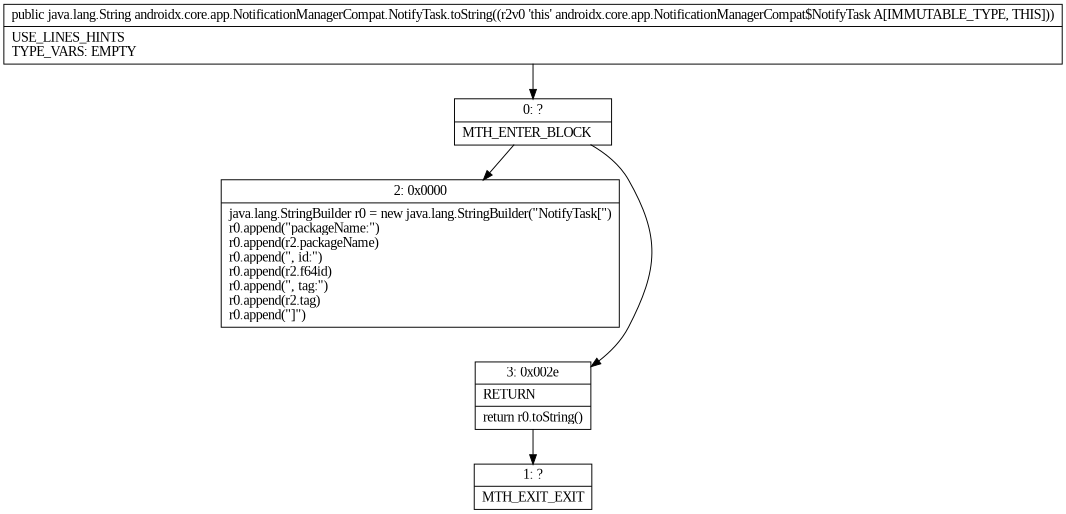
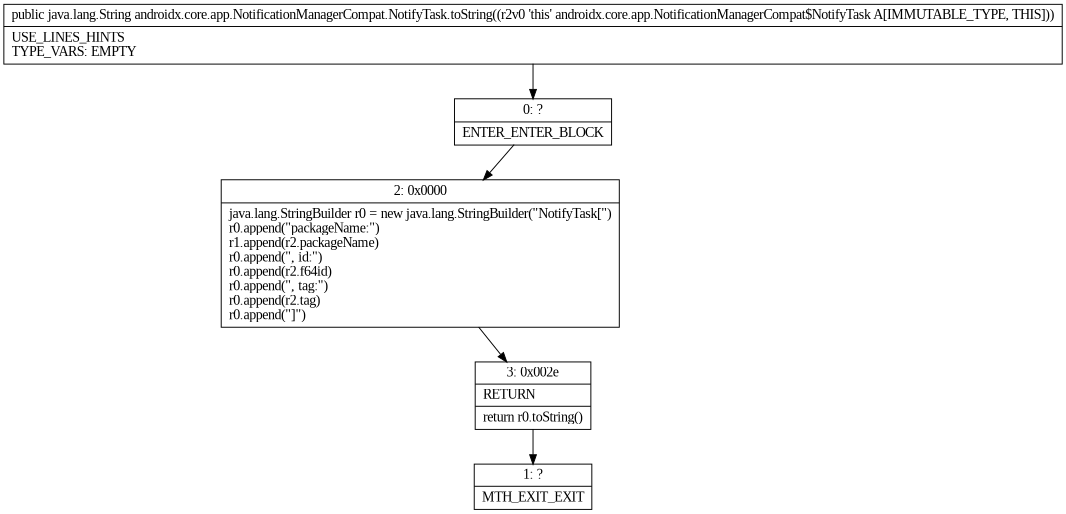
  digraph {
    fontname="Liberation Serif"
    node [fontname="Liberation Serif" shape=record]
    edge [fontname="Liberation Serif"]
-   n1 [label="{0\:\ ?|MTH_ENTER_BLOCK\l}"]
-   n2 [label="{2\:\ 0x0000|java.lang.StringBuilder r0 = new java.lang.StringBuilder(\"NotifyTask[\")\lr0.append(\"packageName:\")\lr0.append(r2.packageName)\lr0.append(\", id:\")\lr0.append(r2.f64id)\lr0.append(\", tag:\")\lr0.append(r2.tag)\lr0.append(\"]\")\l}"]
+   n1 [label="{0\:\ ?|ENTER_ENTER_BLOCK\l}"]
+   n2 [label="{2\:\ 0x0000|java.lang.StringBuilder r0 = new java.lang.StringBuilder(\"NotifyTask[\")\lr0.append(\"packageName:\")\lr1.append(r2.packageName)\lr0.append(\", id:\")\lr0.append(r2.f64id)\lr0.append(\", tag:\")\lr0.append(r2.tag)\lr0.append(\"]\")\l}"]
    n3 [label="{3\:\ 0x002e|RETURN\l|return r0.toString()\l}"]
    n4 [label="{1\:\ ?|MTH_EXIT_EXIT\l}"]
    n5 [label="{public java.lang.String androidx.core.app.NotificationManagerCompat.NotifyTask.toString((r2v0 'this' androidx.core.app.NotificationManagerCompat$NotifyTask A[IMMUTABLE_TYPE, THIS]))  | USE_LINES_HINTS\lTYPE_VARS: EMPTY\l}"]
    n1 -> n2
-   n1 -> n3
+   n2 -> n3
    n3 -> n4
    n5 -> n1
  }
